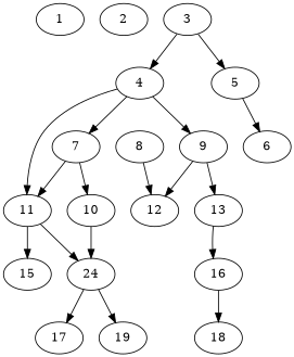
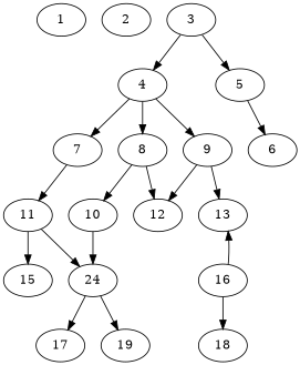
  digraph {
    node [alpha=0.03]
    1 [expect_size=1365424931340288000]
    2 [alpha=0.05 expect_size=96786836895619648]
    3 [alpha=0.09 expect_size=258416008788218740736]
    4 [expect_size=392869245748667968]
    5 [alpha=0.17 expect_size=13820989626430248]
    7 [alpha=0.15 expect_size=64738459431066016]
    8 [alpha=0.11 expect_size=56957987380367720448]
    9 [alpha=0.10 expect_size=48508713202701024]
    6 [alpha=0.15 expect_size=5793683107849911]
    11 [expect_size=5470760566609936384]
    10 [alpha=0.07 expect_size=32986870613207416832]
    12 [expect_size=10851535211817074688]
    13 [alpha=0.20 expect_size=1582780257727200]
    n14 [alpha=0.05 expect_size=21848913522211104 label=24]
    15 [alpha=0.05 expect_size=135011525642353115136]
    16 [alpha=0.16 expect_size=5017401007584937]
    17 [alpha=0.15 expect_size=74681428969394864]
    19 [expect_size=221189133792394084352]
    18 [alpha=0.20 expect_size=109515860662276848]
    3 -> 4
    3 -> 5
    4 -> 7
-   4 -> 11
+   4 -> 8
    4 -> 9
    5 -> 6
    7 -> 11
-   7 -> 10
+   8 -> 10
    8 -> 12
    9 -> 12
    9 -> 13
    11 -> n14
    11 -> 15
    10 -> n14
-   13 -> 16
+   16 -> 13
    n14 -> 17
    n14 -> 19
    16 -> 18
  }
